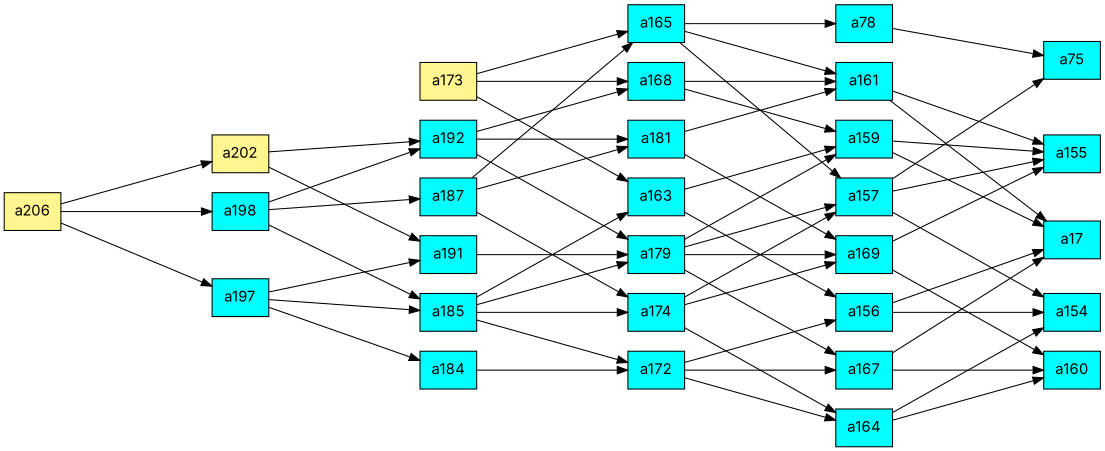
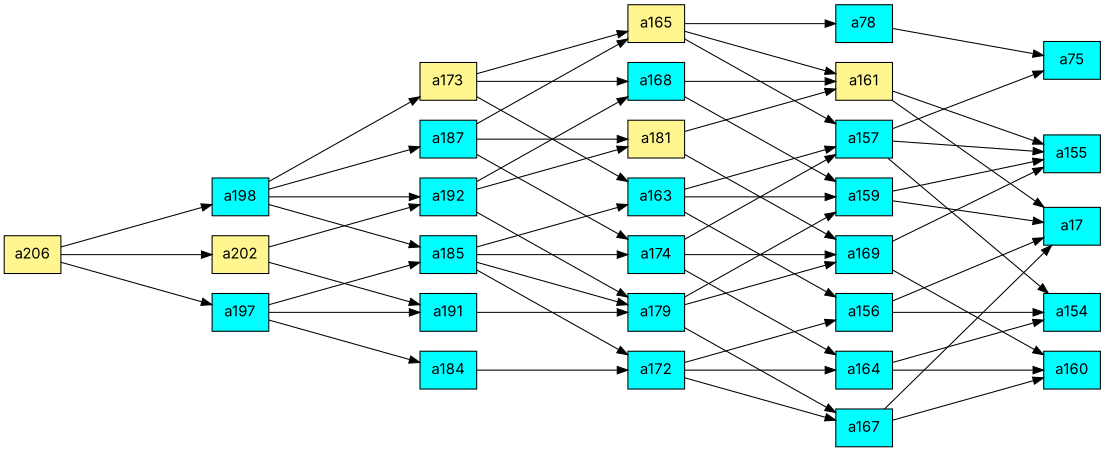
  digraph {
    fontname=Inter
    rankdir=LR
    ranksep=2.0
    node [fillcolor=cyan fontname=Inter shape=record style=filled]
    edge [fontname=Inter]
    n1 [label="{a192}"]
-   n2 [label="{a181}"]
+   n2 [fillcolor=khaki1 label="{a181}"]
    n3 [label="{a168}"]
    n4 [label="{a179}"]
-   n5 [label="{a161}"]
+   n5 [fillcolor=khaki1 label="{a161}"]
    n6 [label="{a169}"]
    n7 [label="{a159}"]
    n8 [label="{a167}"]
    n9 [label="{a160}"]
    n10 [label="{a17}"]
    n11 [label="{a172}"]
    n12 [label="{a156}"]
    n13 [label="{a164}"]
    n14 [label="{a154}"]
    n15 [label="{a184}"]
    n16 [fillcolor=khaki1 label="{a206}"]
    n17 [label="{a198}"]
    n18 [label="{a197}"]
    n19 [fillcolor=khaki1 label="{a202}"]
    n20 [label="{a185}"]
    n21 [label="{a187}"]
    n22 [fillcolor=khaki1 label="{a173}"]
    n23 [label="{a191}"]
    n24 [label="{a163}"]
    n25 [label="{a174}"]
-   n26 [label="{a165}"]
+   n26 [fillcolor=khaki1 label="{a165}"]
    n27 [label="{a155}"]
    n28 [label="{a157}"]
    n29 [label="{a78}"]
    n30 [label="{a75}"]
    n1 -> n2
    n1 -> n3
    n1 -> n4
    n2 -> n5
    n2 -> n6
    n3 -> n5
    n3 -> n7
    n4 -> n6
    n4 -> n7
    n4 -> n8
    n5 -> n10
    n5 -> n27
    n6 -> n9
    n6 -> n27
    n7 -> n10
    n7 -> n27
    n8 -> n9
    n8 -> n10
    n11 -> n8
    n11 -> n12
    n11 -> n13
    n12 -> n10
    n12 -> n14
    n13 -> n9
    n13 -> n14
    n15 -> n11
    n16 -> n17
    n16 -> n18
    n16 -> n19
    n17 -> n1
    n17 -> n20
    n17 -> n21
+   n17 -> n22
    n18 -> n15
    n18 -> n20
    n18 -> n23
    n19 -> n1
    n19 -> n23
    n20 -> n4
    n20 -> n11
    n20 -> n24
    n20 -> n25
    n21 -> n2
    n21 -> n25
    n21 -> n26
    n22 -> n3
    n22 -> n24
    n22 -> n26
    n23 -> n4
    n24 -> n7
    n24 -> n12
-   n4 -> n28
+   n24 -> n28
    n25 -> n6
    n25 -> n13
    n25 -> n28
    n26 -> n5
    n26 -> n28
    n26 -> n29
    n28 -> n14
    n28 -> n27
    n28 -> n30
    n29 -> n30
  }
